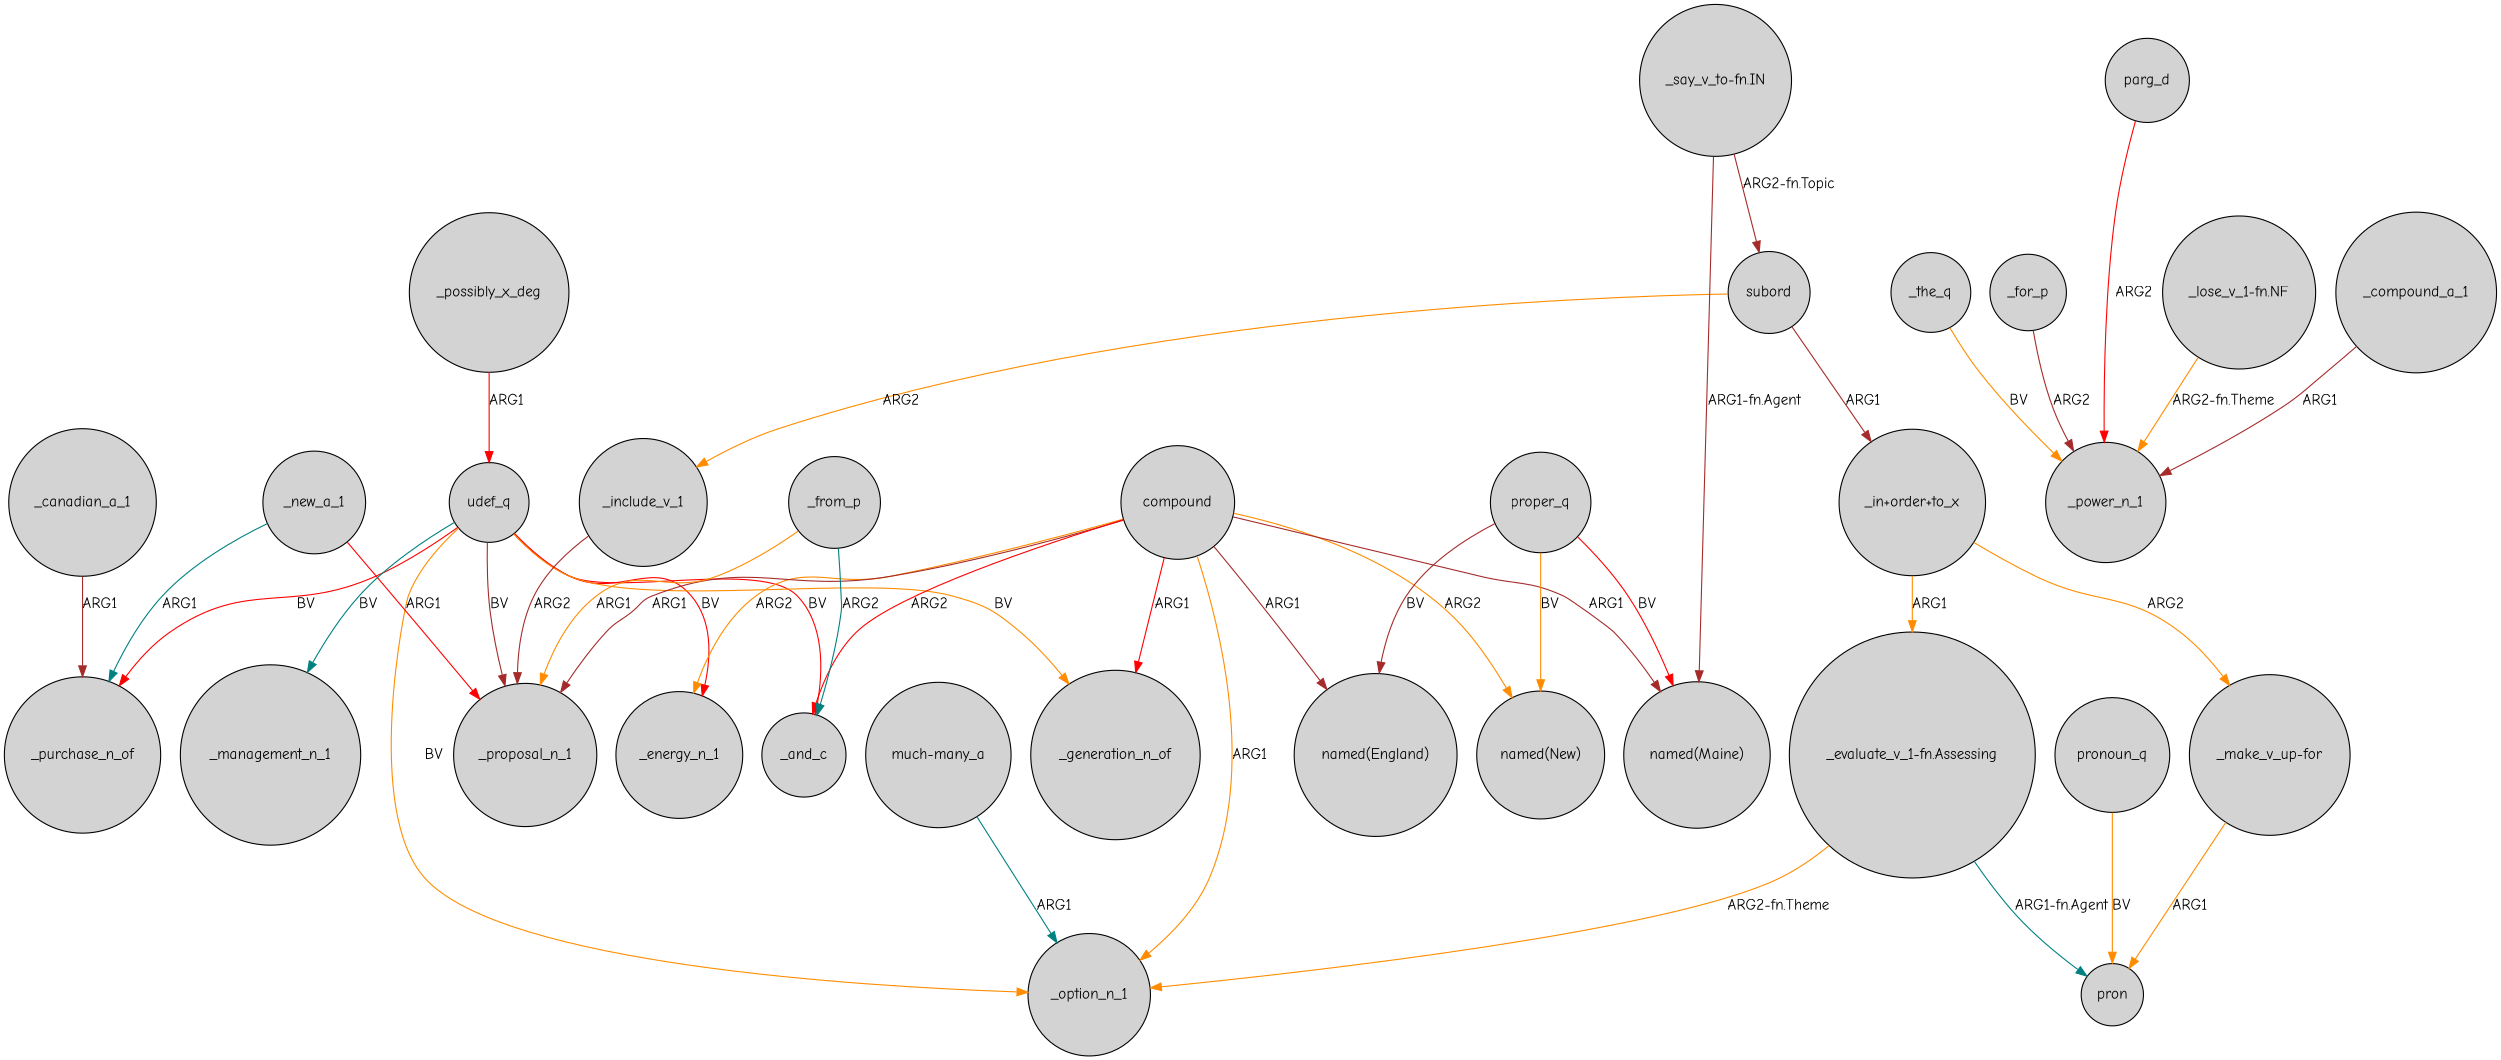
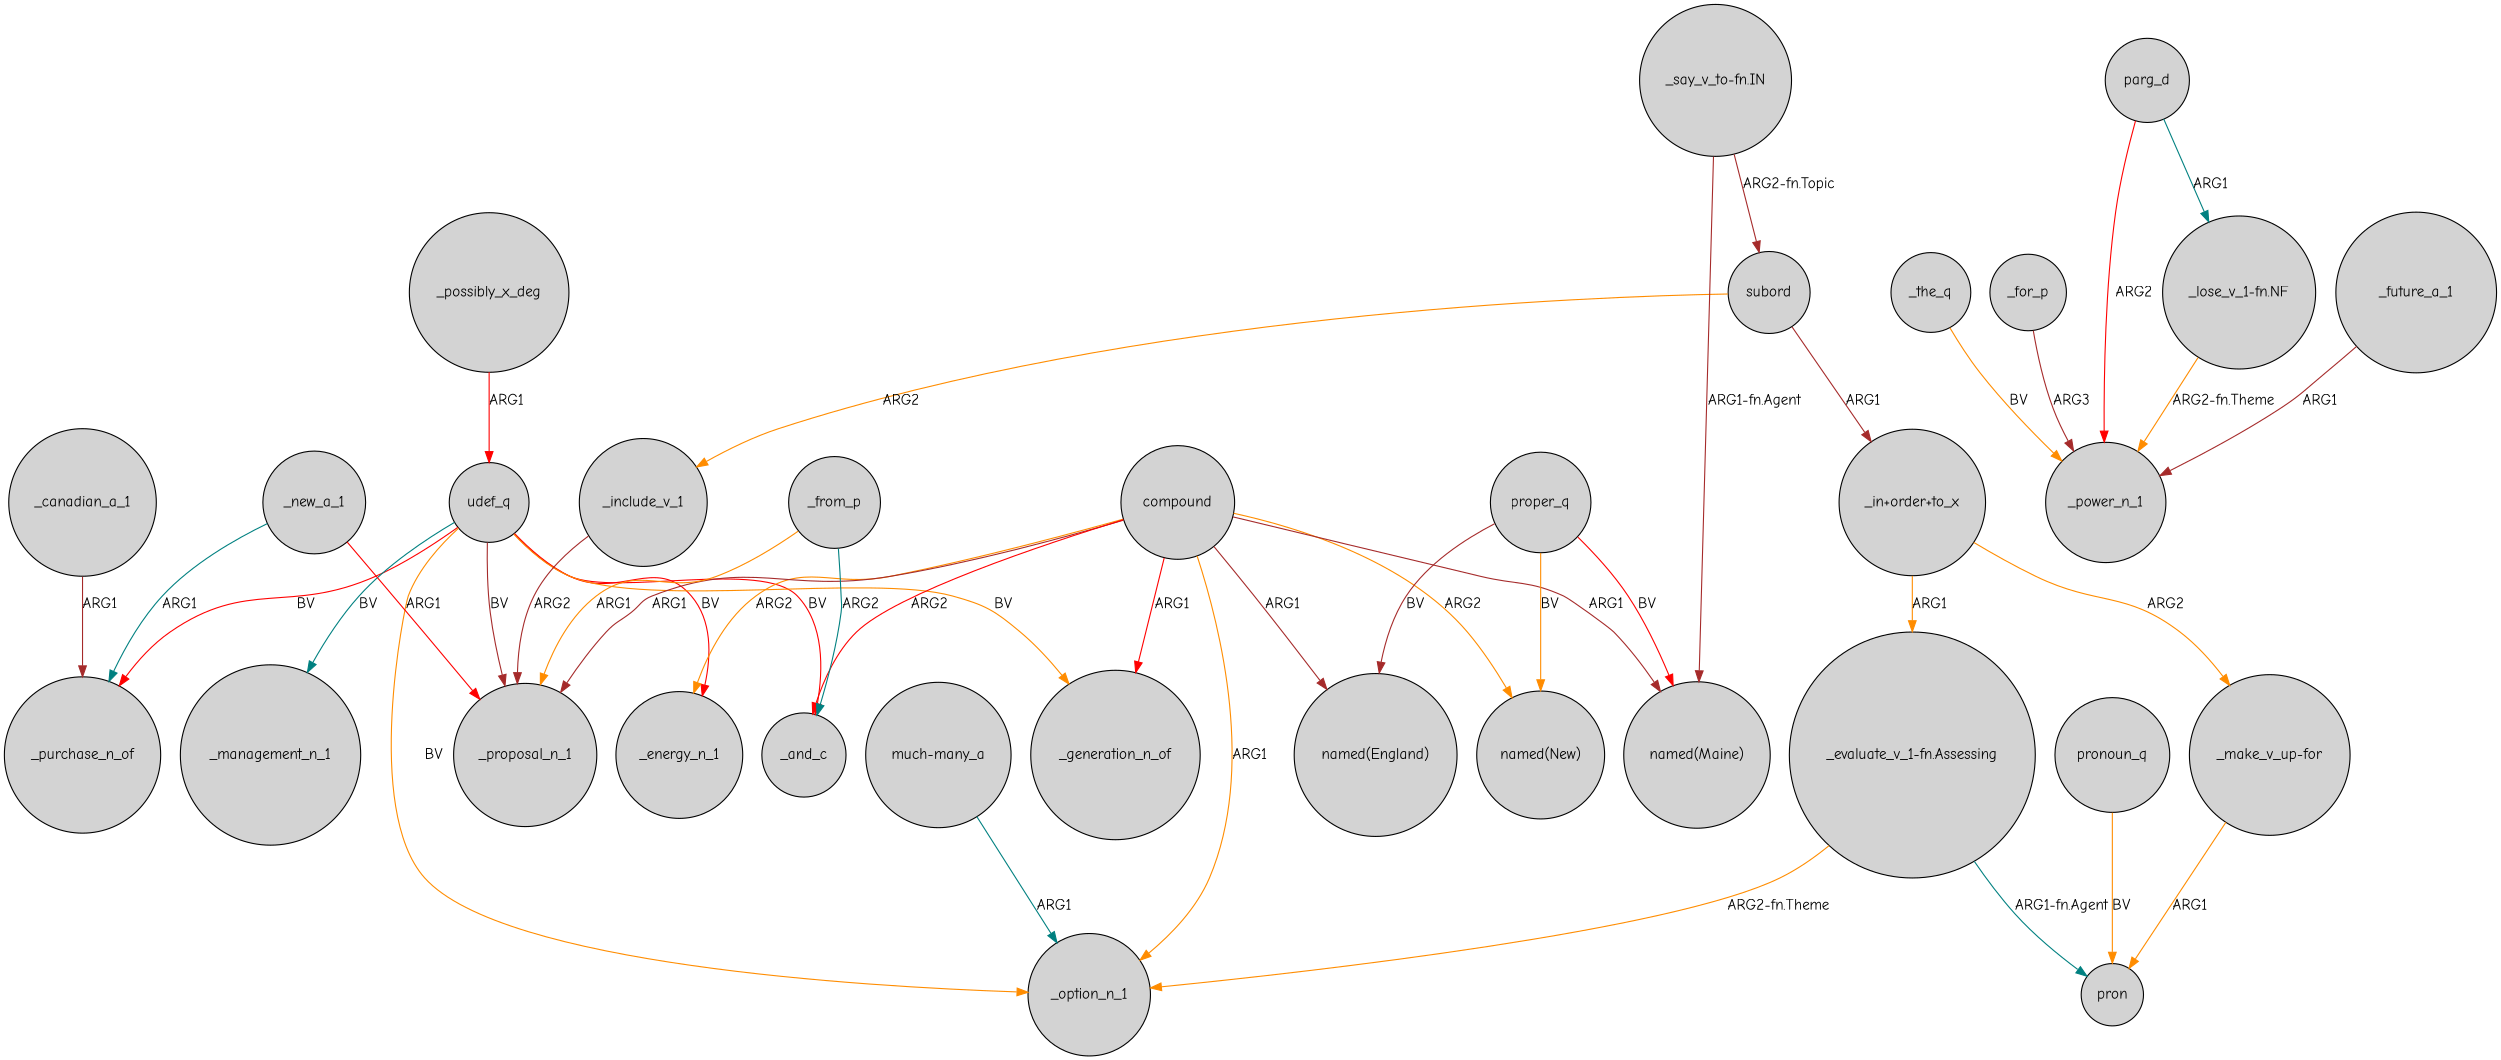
  digraph {
    fontname="Comic Neue"
    node [fontname="Comic Neue" shape=circle style=filled]
    edge [color=darkorange fontname="Comic Neue"]
    _possibly_x_deg
    udef_q
    _purchase_n_of
    _energy_n_1
    _option_n_1
    _proposal_n_1
    _management_n_1
    _and_c
    _generation_n_of
    _new_a_1
    "_in+order+to_x"
    "_make_v_up-for"
    "_evaluate_v_1-fn.Assessing"
    pron
    _the_q
    _power_n_1
    compound
    "named(New)"
    "named(England)"
    "named(Maine)"
    subord
    _include_v_1
    proper_q
    _from_p
    _for_p
    pronoun_q
    "_say_v_to-fn.IN"
    parg_d
    "_lose_v_1-fn.NF"
    "much-many_a"
    _canadian_a_1
-   _future_a_1 [label=_compound_a_1]
+   _future_a_1
    _possibly_x_deg -> udef_q [color=red label=ARG1]
    udef_q -> _purchase_n_of [color=red label=BV]
    udef_q -> _energy_n_1 [color=red label=BV]
    udef_q -> _option_n_1 [label=BV]
    udef_q -> _proposal_n_1 [color=brown label=BV]
    udef_q -> _management_n_1 [color=teal label=BV]
    udef_q -> _and_c [color=red label=BV]
    udef_q -> _generation_n_of [label=BV]
    _new_a_1 -> _purchase_n_of [color=teal label=ARG1]
    _new_a_1 -> _proposal_n_1 [color=red label=ARG1]
    "_in+order+to_x" -> "_make_v_up-for" [label=ARG2]
    "_in+order+to_x" -> "_evaluate_v_1-fn.Assessing" [label=ARG1]
    "_make_v_up-for" -> pron [label=ARG1]
    "_evaluate_v_1-fn.Assessing" -> _option_n_1 [label="ARG2-fn.Theme"]
    "_evaluate_v_1-fn.Assessing" -> pron [color=teal label="ARG1-fn.Agent"]
    _the_q -> _power_n_1 [label=BV]
    compound -> _energy_n_1 [label=ARG2]
    compound -> _option_n_1 [label=ARG1]
    compound -> _proposal_n_1 [color=brown label=ARG1]
    compound -> _and_c [color=red label=ARG2]
    compound -> _generation_n_of [color=red label=ARG1]
    compound -> "named(New)" [label=ARG2]
    compound -> "named(England)" [color=brown label=ARG1]
    compound -> "named(Maine)" [color=brown label=ARG1]
    subord -> "_in+order+to_x" [color=brown label=ARG1]
    subord -> _include_v_1 [label=ARG2]
    _include_v_1 -> _proposal_n_1 [color=brown label=ARG2]
    proper_q -> "named(New)" [label=BV]
    proper_q -> "named(England)" [color=brown label=BV]
    proper_q -> "named(Maine)" [color=red label=BV]
    _from_p -> _proposal_n_1 [label=ARG1]
    _from_p -> _and_c [color=teal label=ARG2]
-   _for_p -> _power_n_1 [color=brown label=ARG2]
+   _for_p -> _power_n_1 [color=brown label=ARG3]
    pronoun_q -> pron [label=BV]
    "_say_v_to-fn.IN" -> "named(Maine)" [color=brown label="ARG1-fn.Agent"]
    "_say_v_to-fn.IN" -> subord [color=brown label="ARG2-fn.Topic"]
    parg_d -> _power_n_1 [color=red label=ARG2]
+   parg_d -> "_lose_v_1-fn.NF" [color=teal label=ARG1]
    "_lose_v_1-fn.NF" -> _power_n_1 [label="ARG2-fn.Theme"]
    "much-many_a" -> _option_n_1 [color=teal label=ARG1]
    _canadian_a_1 -> _purchase_n_of [color=brown label=ARG1]
    _future_a_1 -> _power_n_1 [color=brown label=ARG1]
  }
